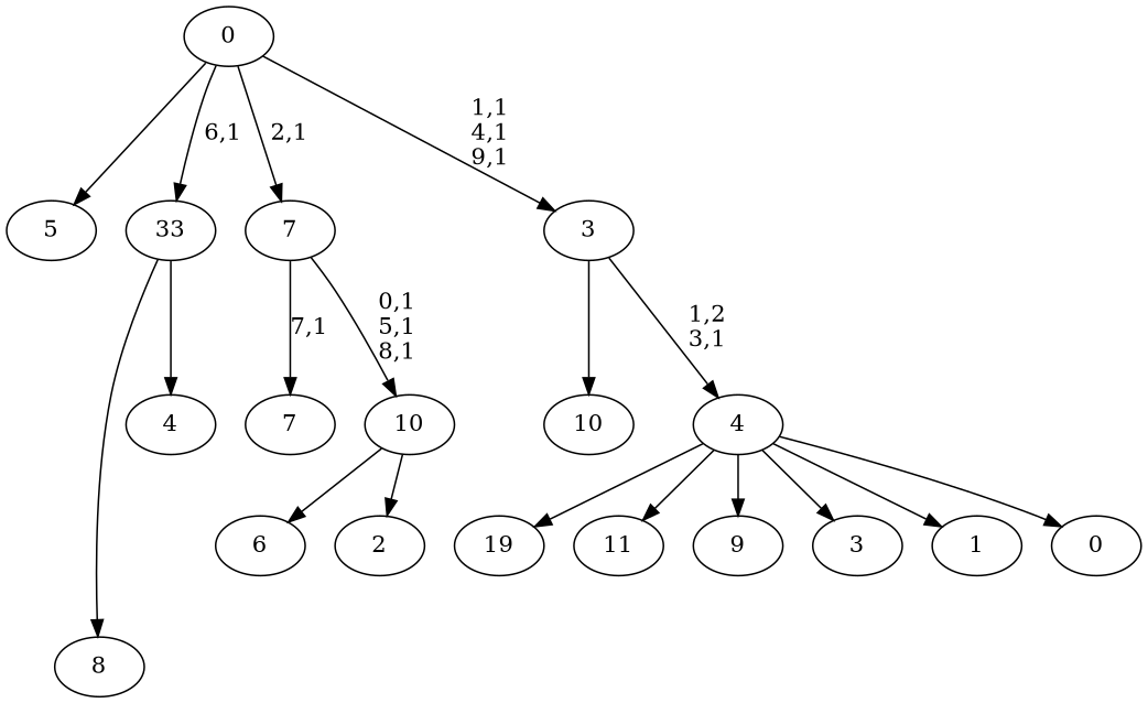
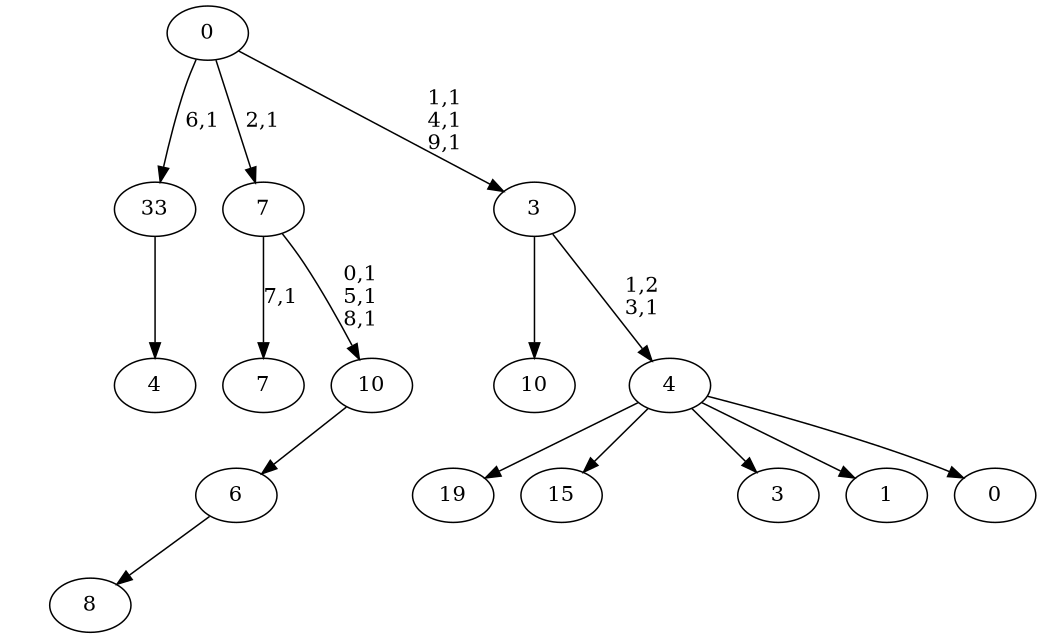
  digraph {
    n1 [label=19]
-   n2 [label=11]
+   n2 [label=15]
    n3 [label=10]
-   n4 [label=9]
    n5 [label=8]
    n6 [label=7]
    n7 [label=6]
-   n8 [label=5]
    n9 [label=4]
    n10 [label=33]
    n11 [label=3]
-   n12 [label=2]
    10
    7
    n15 [label=1]
    n16 [label=0]
    4
    3
    0
-   n10 -> n5
+   n7 -> n5
    n10 -> n9
    10 -> n7
-   10 -> n12
    7 -> n6 [label="7,1"]
    7 -> 10 [label="0,1\n5,1\n8,1"]
    4 -> n1
    4 -> n2
-   4 -> n4
    4 -> n11
    4 -> n15
    4 -> n16
    3 -> n3
    3 -> 4 [label="1,2\n3,1"]
-   0 -> n8
    0 -> n10 [label="6,1"]
    0 -> 7 [label="2,1"]
    0 -> 3 [label="1,1\n4,1\n9,1"]
  }
